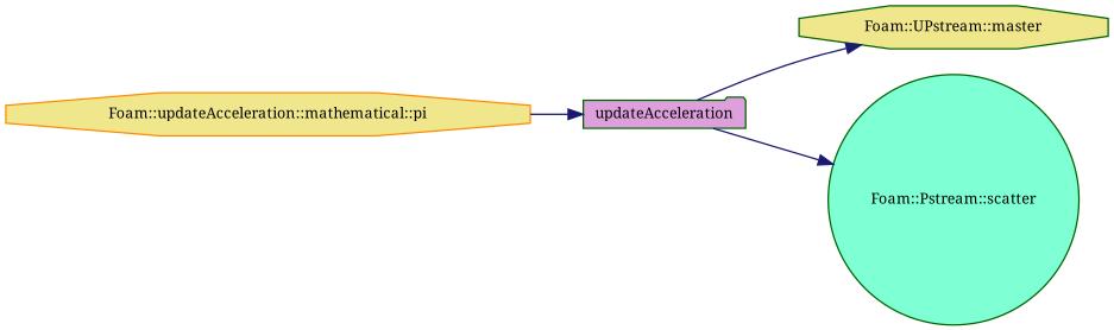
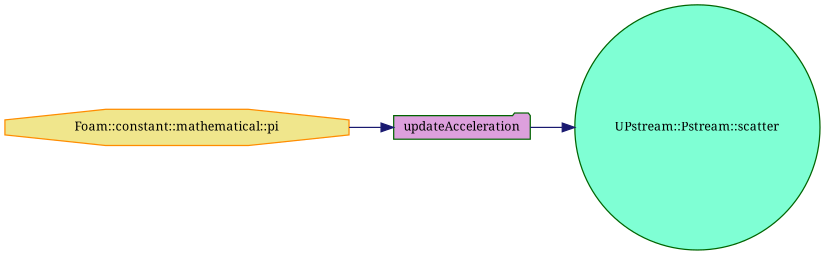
  digraph {
    fontname="Noto Serif"
    rankdir=LR
    node [color=darkgreen fillcolor=khaki fontname="Noto Serif" fontsize=10 shape=octagon style=filled]
    edge [color=midnightblue fontname="Noto Serif" fontsize=10 labelfontname=FreeSans labelfontsize=10 style=solid]
    n1 [fillcolor=plum fontcolor=black height=0.2 label=updateAcceleration shape=folder width=0.4]
-   n2 [height=0.2 label="Foam::UPstream::master" width=0.4]
-   n3 [fillcolor=aquamarine height=0.2 label="Foam::Pstream::scatter" shape=circle width=0.4]
-   n4 [color=darkorange height=0.2 label="Foam::updateAcceleration::mathematical::pi" width=0.4]
-   n1 -> n2
+   n3 [fillcolor=aquamarine height=0.2 label="UPstream::Pstream::scatter" shape=circle width=0.4]
+   n4 [color=darkorange height=0.2 label="Foam::constant::mathematical::pi" width=0.4]
    n1 -> n3
    n4 -> n1
  }
